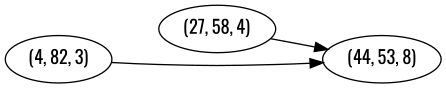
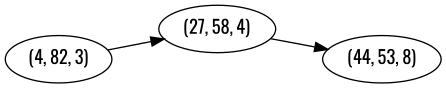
  digraph {
    fontname=Oswald
    rankdir=LR
    node [fontname=Oswald]
    edge [fontname=Oswald]
    n1 [label="(27, 58, 4)"]
    "(4, 82, 3)"
    "(44, 53, 8)"
    n1 -> "(44, 53, 8)"
-   "(4, 82, 3)" -> "(44, 53, 8)"
+   "(4, 82, 3)" -> n1
  }
